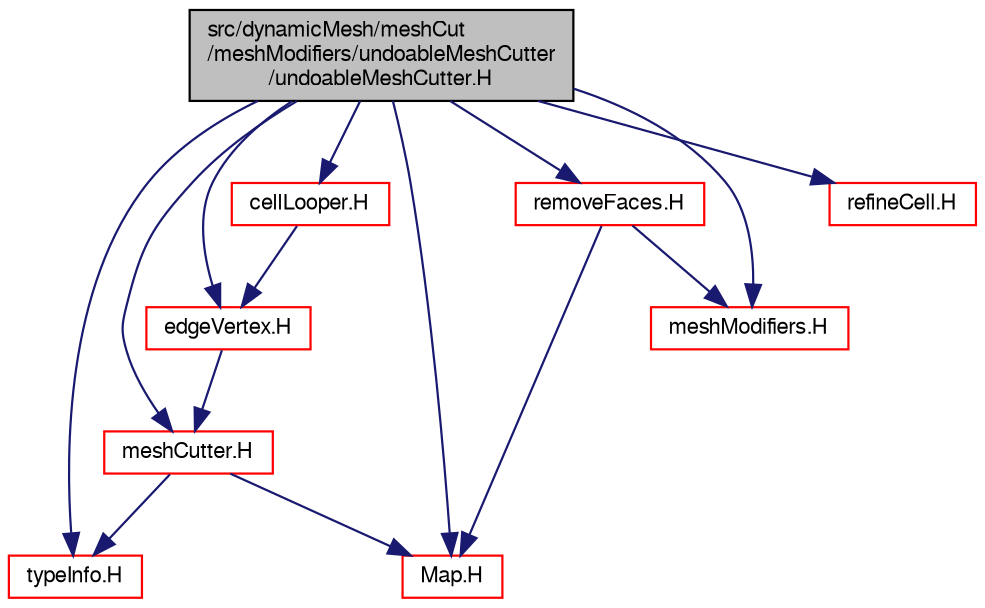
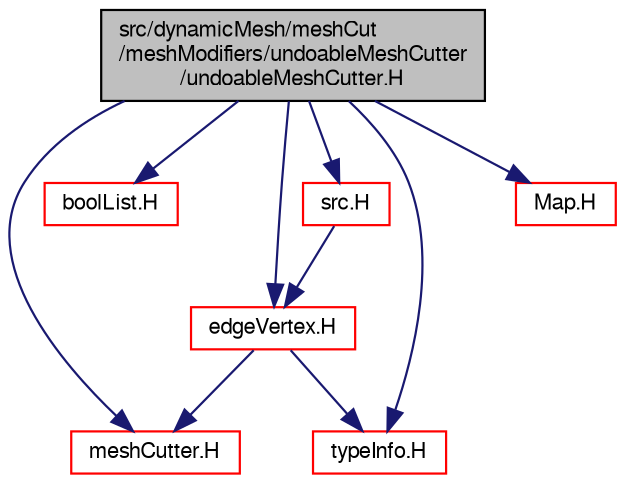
  digraph {
    node [color=red fontname=FreeSans fontsize=10 shape=record]
    edge [color=midnightblue fontname=FreeSans fontsize=10 labelfontname=FreeSans labelfontsize=10 style=solid]
    n1 [color=black fillcolor=grey75 fontcolor=black height=0.2 label="src/dynamicMesh/meshCut\l/meshModifiers/undoableMeshCutter\l/undoableMeshCutter.H" style=filled width=0.4]
    n2 [height=0.2 label="edgeVertex.H" width=0.4]
-   n3 [height=0.2 label="refineCell.H" width=0.4]
-   n4 [height=0.2 label="meshModifiers.H" width=0.4]
-   n5 [height=0.2 label="cellLooper.H" width=0.4]
+   n4 [height=0.2 label="boolList.H" width=0.4]
+   n5 [height=0.2 label="src.H" width=0.4]
    n6 [height=0.2 label="meshCutter.H" width=0.4]
    n7 [height=0.2 label="typeInfo.H" width=0.4]
    n8 [height=0.2 label="Map.H" width=0.4]
-   n9 [height=0.2 label="removeFaces.H" width=0.4]
    n1 -> n2
-   n1 -> n3
    n1 -> n4
    n1 -> n5
    n1 -> n6
    n1 -> n7
    n1 -> n8
-   n1 -> n9
    n2 -> n6
    n5 -> n2
-   n6 -> n7
-   n6 -> n8
-   n9 -> n4
-   n9 -> n8
+   n2 -> n7
  }
